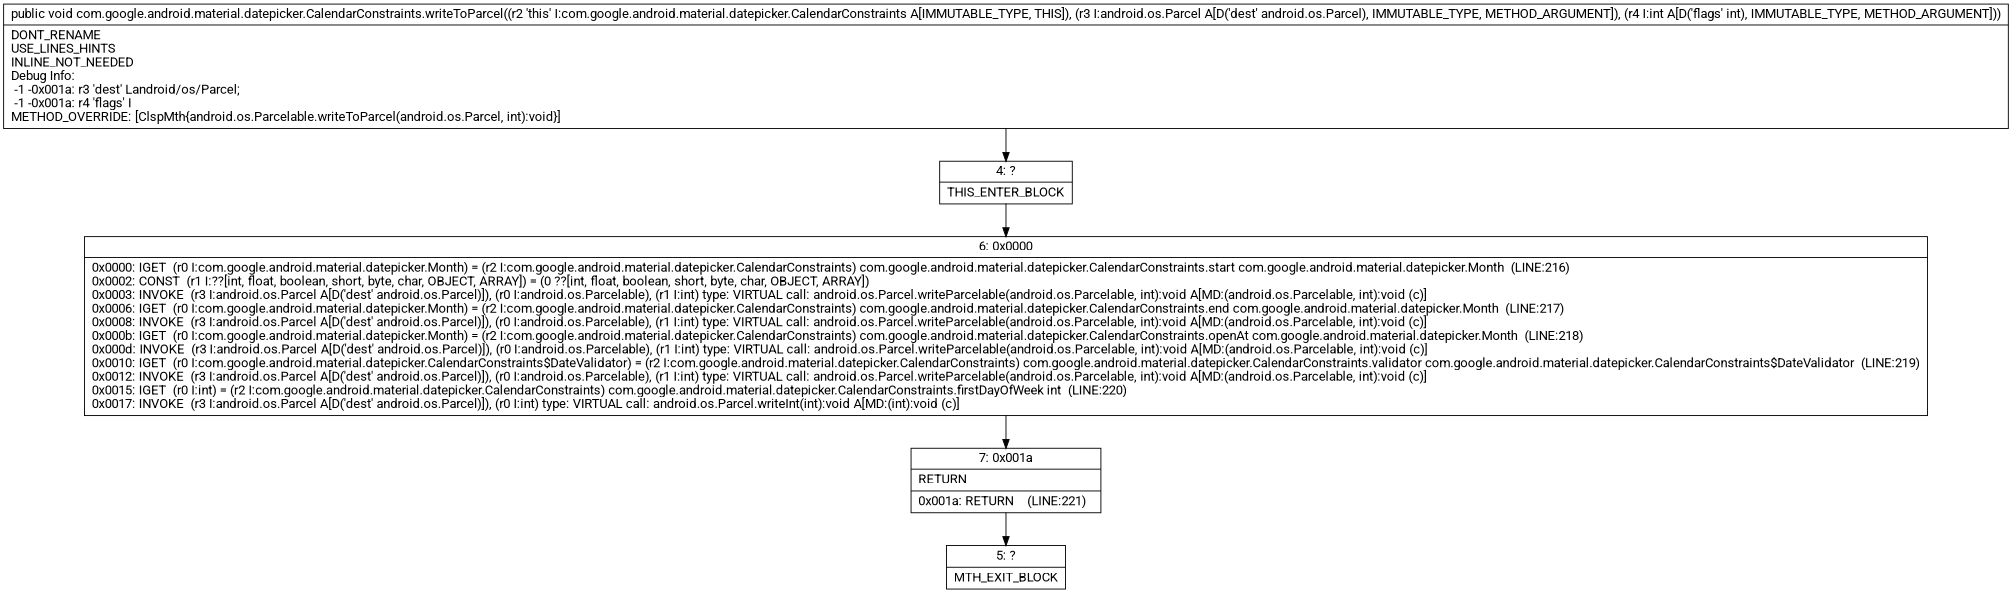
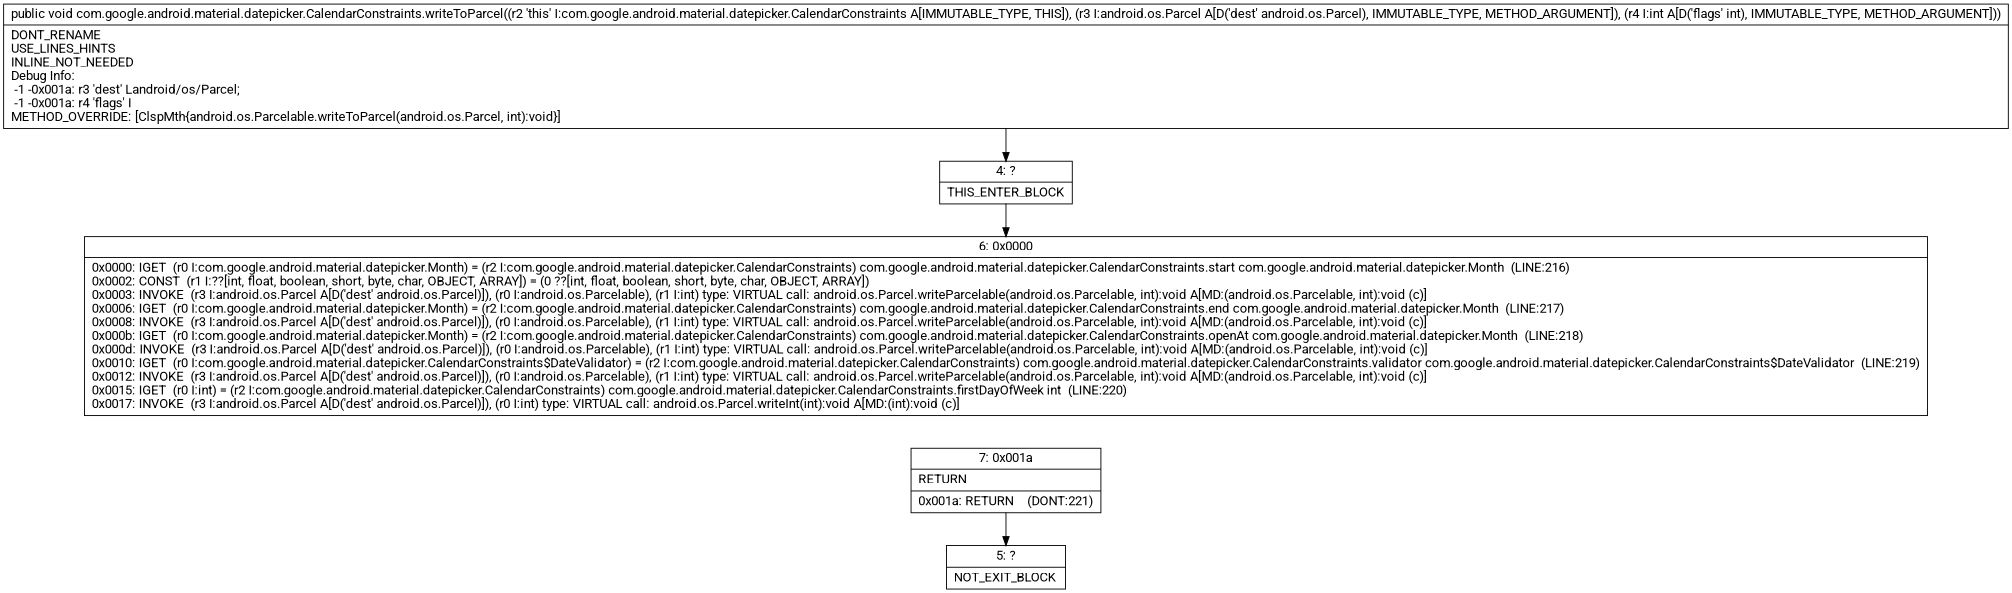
  digraph {
    fontname=Roboto
    node [fontname=Roboto shape=record]
    edge [fontname=Roboto]
    n1 [label="{4\:\ ?|THIS_ENTER_BLOCK\l}"]
    n2 [label="{6\:\ 0x0000|0x0000: IGET  (r0 I:com.google.android.material.datepicker.Month) = (r2 I:com.google.android.material.datepicker.CalendarConstraints) com.google.android.material.datepicker.CalendarConstraints.start com.google.android.material.datepicker.Month  (LINE:216)\l0x0002: CONST  (r1 I:??[int, float, boolean, short, byte, char, OBJECT, ARRAY]) = (0 ??[int, float, boolean, short, byte, char, OBJECT, ARRAY]) \l0x0003: INVOKE  (r3 I:android.os.Parcel A[D('dest' android.os.Parcel)]), (r0 I:android.os.Parcelable), (r1 I:int) type: VIRTUAL call: android.os.Parcel.writeParcelable(android.os.Parcelable, int):void A[MD:(android.os.Parcelable, int):void (c)]\l0x0006: IGET  (r0 I:com.google.android.material.datepicker.Month) = (r2 I:com.google.android.material.datepicker.CalendarConstraints) com.google.android.material.datepicker.CalendarConstraints.end com.google.android.material.datepicker.Month  (LINE:217)\l0x0008: INVOKE  (r3 I:android.os.Parcel A[D('dest' android.os.Parcel)]), (r0 I:android.os.Parcelable), (r1 I:int) type: VIRTUAL call: android.os.Parcel.writeParcelable(android.os.Parcelable, int):void A[MD:(android.os.Parcelable, int):void (c)]\l0x000b: IGET  (r0 I:com.google.android.material.datepicker.Month) = (r2 I:com.google.android.material.datepicker.CalendarConstraints) com.google.android.material.datepicker.CalendarConstraints.openAt com.google.android.material.datepicker.Month  (LINE:218)\l0x000d: INVOKE  (r3 I:android.os.Parcel A[D('dest' android.os.Parcel)]), (r0 I:android.os.Parcelable), (r1 I:int) type: VIRTUAL call: android.os.Parcel.writeParcelable(android.os.Parcelable, int):void A[MD:(android.os.Parcelable, int):void (c)]\l0x0010: IGET  (r0 I:com.google.android.material.datepicker.CalendarConstraints$DateValidator) = (r2 I:com.google.android.material.datepicker.CalendarConstraints) com.google.android.material.datepicker.CalendarConstraints.validator com.google.android.material.datepicker.CalendarConstraints$DateValidator  (LINE:219)\l0x0012: INVOKE  (r3 I:android.os.Parcel A[D('dest' android.os.Parcel)]), (r0 I:android.os.Parcelable), (r1 I:int) type: VIRTUAL call: android.os.Parcel.writeParcelable(android.os.Parcelable, int):void A[MD:(android.os.Parcelable, int):void (c)]\l0x0015: IGET  (r0 I:int) = (r2 I:com.google.android.material.datepicker.CalendarConstraints) com.google.android.material.datepicker.CalendarConstraints.firstDayOfWeek int  (LINE:220)\l0x0017: INVOKE  (r3 I:android.os.Parcel A[D('dest' android.os.Parcel)]), (r0 I:int) type: VIRTUAL call: android.os.Parcel.writeInt(int):void A[MD:(int):void (c)]\l}"]
-   n3 [label="{7\:\ 0x001a|RETURN\l|0x001a: RETURN    (LINE:221)\l}"]
-   n4 [label="{5\:\ ?|MTH_EXIT_BLOCK\l}"]
+   n3 [label="{7\:\ 0x001a|RETURN\l|0x001a: RETURN    (DONT:221)\l}"]
+   n4 [label="{5\:\ ?|NOT_EXIT_BLOCK\l}"]
    n5 [label="{public void com.google.android.material.datepicker.CalendarConstraints.writeToParcel((r2 'this' I:com.google.android.material.datepicker.CalendarConstraints A[IMMUTABLE_TYPE, THIS]), (r3 I:android.os.Parcel A[D('dest' android.os.Parcel), IMMUTABLE_TYPE, METHOD_ARGUMENT]), (r4 I:int A[D('flags' int), IMMUTABLE_TYPE, METHOD_ARGUMENT]))  | DONT_RENAME\lUSE_LINES_HINTS\lINLINE_NOT_NEEDED\lDebug Info:\l  \-1 \-0x001a: r3 'dest' Landroid\/os\/Parcel;\l  \-1 \-0x001a: r4 'flags' I\lMETHOD_OVERRIDE: [ClspMth\{android.os.Parcelable.writeToParcel(android.os.Parcel, int):void\}]\l}"]
    n1 -> n2
-   n2 -> n3
    n3 -> n4
    n5 -> n1
  }
